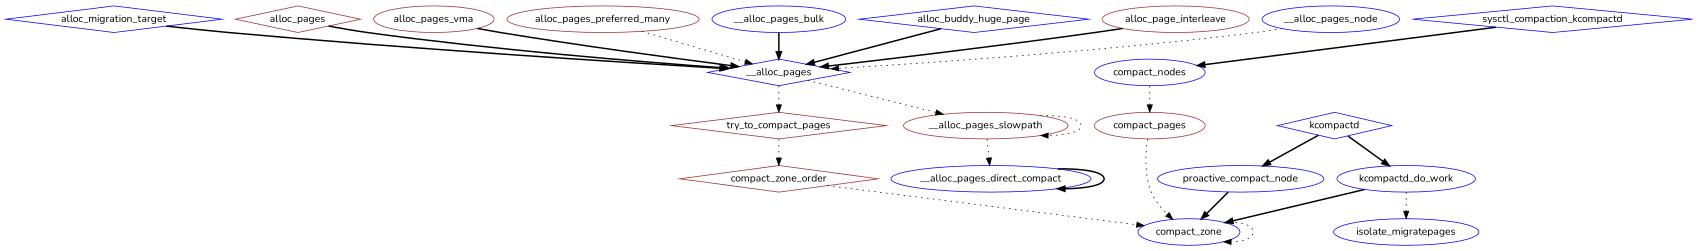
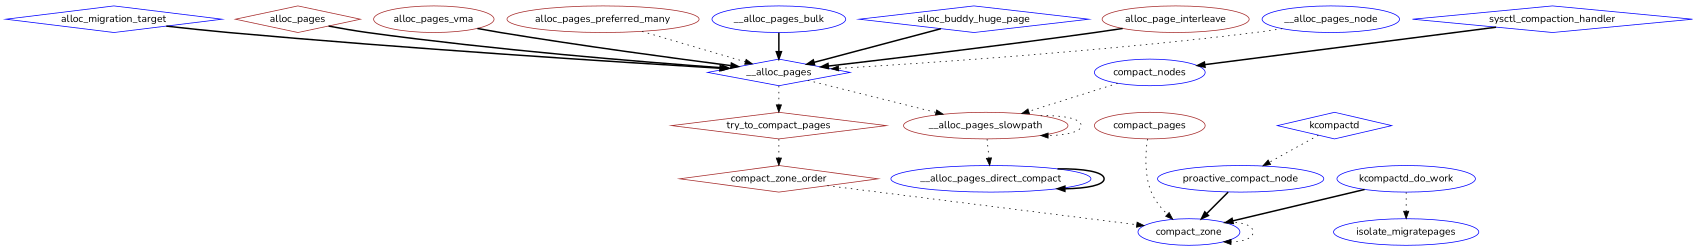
  digraph {
    fontname=Nunito
    node [color=blue fontname=Nunito shape=ellipse]
    edge [fontname=Nunito style=dotted]
    compact_zone
    n2 [color=brown label=compact_pages]
    kcompactd_do_work
    isolate_migratepages
    proactive_compact_node
    compact_zone_order [color=brown shape=diamond]
    try_to_compact_pages [color=brown shape=diamond]
    __alloc_pages_direct_compact
    __alloc_pages_slowpath [color=brown]
    __alloc_pages [shape=diamond]
    alloc_migration_target [shape=diamond]
    alloc_pages [color=brown shape=diamond]
    alloc_pages_vma [color=brown]
    alloc_pages_preferred_many [color=brown]
    __alloc_pages_bulk
    alloc_buddy_huge_page [shape=diamond]
    alloc_page_interleave [color=brown]
    __alloc_pages_node
    kcompactd [shape=diamond]
    compact_nodes
-   sysctl_compaction_handler [shape=diamond label=sysctl_compaction_kcompactd]
+   sysctl_compaction_handler [shape=diamond]
    compact_zone -> compact_zone
    n2 -> compact_zone
    kcompactd_do_work -> compact_zone [style=bold]
    kcompactd_do_work -> isolate_migratepages
    proactive_compact_node -> compact_zone [style=bold]
    compact_zone_order -> compact_zone
    try_to_compact_pages -> compact_zone_order
    __alloc_pages_direct_compact -> __alloc_pages_direct_compact [style=bold]
    __alloc_pages_slowpath -> __alloc_pages_direct_compact
    __alloc_pages_slowpath -> __alloc_pages_slowpath
    __alloc_pages -> try_to_compact_pages
    __alloc_pages -> __alloc_pages_slowpath
    alloc_migration_target -> __alloc_pages [style=bold]
    alloc_pages -> __alloc_pages [style=bold]
    alloc_pages_vma -> __alloc_pages [style=bold]
    alloc_pages_preferred_many -> __alloc_pages
    __alloc_pages_bulk -> __alloc_pages [style=bold]
    alloc_buddy_huge_page -> __alloc_pages [style=bold]
    alloc_page_interleave -> __alloc_pages [style=bold]
    __alloc_pages_node -> __alloc_pages
-   kcompactd -> kcompactd_do_work [style=bold]
-   kcompactd -> proactive_compact_node [style=bold]
-   compact_nodes -> n2
+   kcompactd -> proactive_compact_node
+   compact_nodes -> __alloc_pages_slowpath
    sysctl_compaction_handler -> compact_nodes [style=bold]
  }
